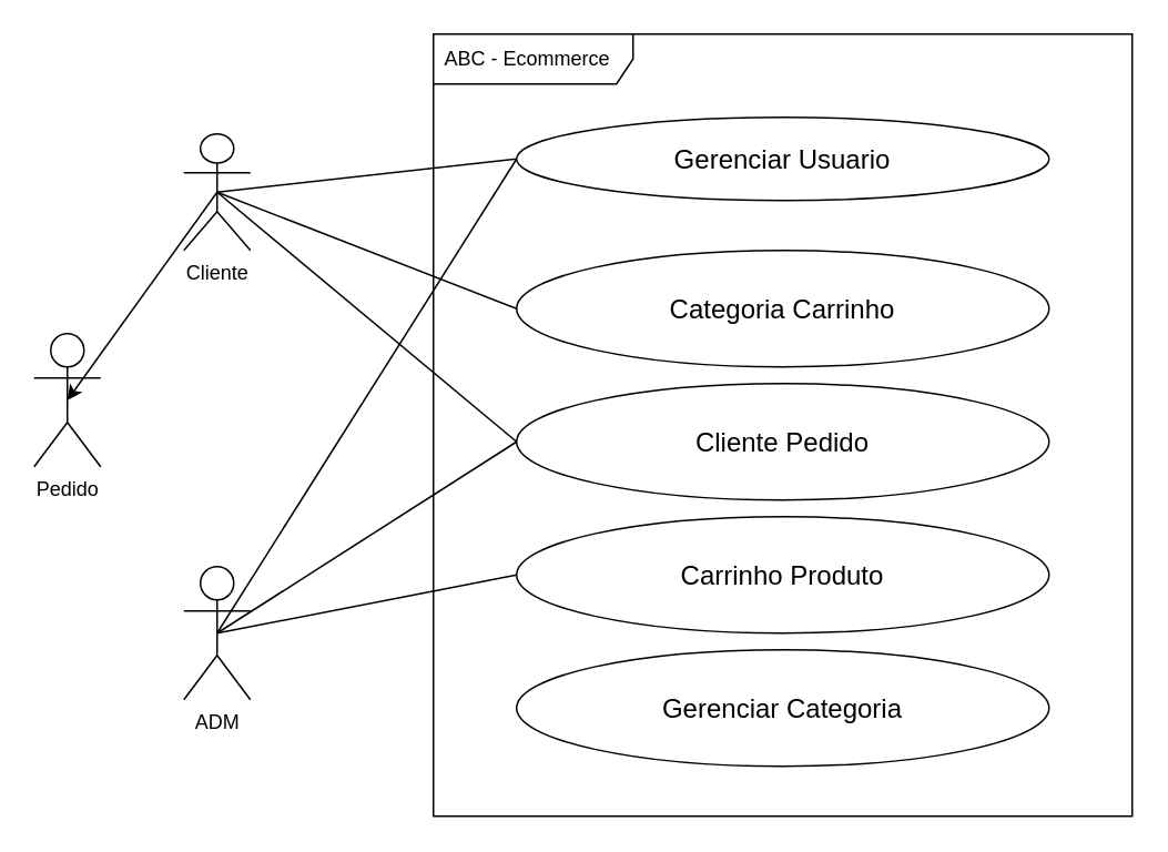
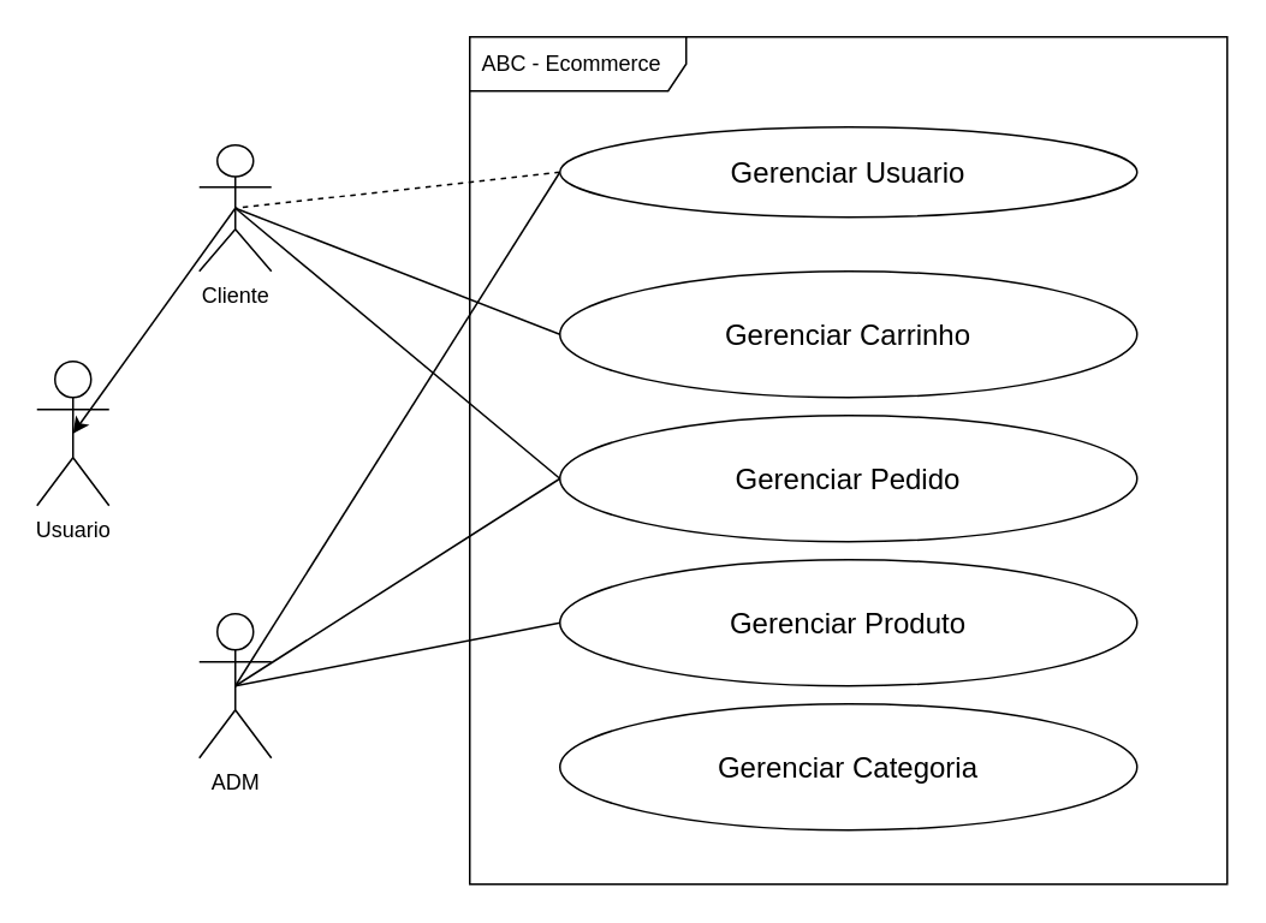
  <mxCell id="0" />
  <mxCell id="1" parent="0" />
  <mxCell id="2" value="ABC - Ecommerce" style="shape=umlFrame;whiteSpace=wrap;html=1;width=120;height=30;boundedLbl=1;verticalAlign=middle;align=left;spacingLeft=5;" parent="1" vertex="1"><mxGeometry x="260" y="20" width="420" height="470" as="geometry" /></mxCell>
  <mxCell id="3" style="edgeStyle=none;html=1;entryX=0.5;entryY=0.5;entryDx=0;entryDy=0;entryPerimeter=0;exitX=0.5;exitY=0.5;exitDx=0;exitDy=0;exitPerimeter=0;" parent="1" source="4" target="6" edge="1"><mxGeometry relative="1" as="geometry" /></mxCell>
  <mxCell id="4" value="Cliente" style="shape=umlActor;verticalLabelPosition=bottom;verticalAlign=top;html=1;" parent="1" vertex="1"><mxGeometry x="110" y="80" width="40" height="70" as="geometry" /></mxCell>
  <mxCell id="5" value="ADM&lt;br&gt;" style="shape=umlActor;verticalLabelPosition=bottom;verticalAlign=top;html=1;" parent="1" vertex="1"><mxGeometry x="110" y="340" width="40" height="80" as="geometry" /></mxCell>
- <mxCell id="6" value="Pedido" style="shape=umlActor;verticalLabelPosition=bottom;verticalAlign=top;html=1;" parent="1" vertex="1"><mxGeometry x="20" y="200" width="40" height="80" as="geometry" /></mxCell>
+ <mxCell id="6" value="Usuario" style="shape=umlActor;verticalLabelPosition=bottom;verticalAlign=top;html=1;" parent="1" vertex="1"><mxGeometry x="20" y="200" width="40" height="80" as="geometry" /></mxCell>
  <mxCell id="7" style="edgeStyle=none;html=1;exitX=0;exitY=0.5;exitDx=0;exitDy=0;entryX=0.5;entryY=0.5;entryDx=0;entryDy=0;entryPerimeter=0;fontSize=16;endArrow=none;endFill=0;" parent="1" source="9" target="5" edge="1"><mxGeometry relative="1" as="geometry" /></mxCell>
- <mxCell id="8" style="edgeStyle=none;html=1;exitX=0;exitY=0.5;exitDx=0;exitDy=0;entryX=0.5;entryY=0.5;entryDx=0;entryDy=0;entryPerimeter=0;fontSize=16;endArrow=none;endFill=0;" parent="1" source="9" target="4" edge="1"><mxGeometry relative="1" as="geometry" /></mxCell>
+ <mxCell id="8" style="edgeStyle=none;html=1;exitX=0;exitY=0.5;exitDx=0;exitDy=0;entryX=0.5;entryY=0.5;entryDx=0;entryDy=0;entryPerimeter=0;fontSize=16;endArrow=none;endFill=0;dashed=1;" parent="1" source="9" target="4" edge="1"><mxGeometry relative="1" as="geometry" /></mxCell>
  <mxCell id="9" value="Gerenciar Usuario" style="ellipse;whiteSpace=wrap;html=1;fontSize=16;" parent="1" vertex="1"><mxGeometry x="310" y="70" width="320" height="50" as="geometry" /></mxCell>
  <mxCell id="10" style="edgeStyle=none;html=1;exitX=0;exitY=0.5;exitDx=0;exitDy=0;entryX=0.5;entryY=0.5;entryDx=0;entryDy=0;entryPerimeter=0;fontSize=16;endArrow=none;endFill=0;" parent="1" source="11" target="4" edge="1"><mxGeometry relative="1" as="geometry" /></mxCell>
- <mxCell id="11" value="Categoria Carrinho" style="ellipse;whiteSpace=wrap;html=1;fontSize=16;" parent="1" vertex="1"><mxGeometry x="310" y="150" width="320" height="70" as="geometry" /></mxCell>
+ <mxCell id="11" value="Gerenciar Carrinho" style="ellipse;whiteSpace=wrap;html=1;fontSize=16;" parent="1" vertex="1"><mxGeometry x="310" y="150" width="320" height="70" as="geometry" /></mxCell>
  <mxCell id="12" style="edgeStyle=none;html=1;exitX=0;exitY=0.5;exitDx=0;exitDy=0;entryX=0.5;entryY=0.5;entryDx=0;entryDy=0;entryPerimeter=0;fontSize=16;endArrow=none;endFill=0;" parent="1" source="14" target="4" edge="1"><mxGeometry relative="1" as="geometry" /></mxCell>
  <mxCell id="13" style="edgeStyle=none;html=1;exitX=0;exitY=0.5;exitDx=0;exitDy=0;fontSize=16;endArrow=none;endFill=0;" parent="1" source="14" edge="1"><mxGeometry relative="1" as="geometry"><mxPoint x="130" y="380" as="targetPoint" /></mxGeometry></mxCell>
- <mxCell id="14" value="Cliente Pedido" style="ellipse;whiteSpace=wrap;html=1;fontSize=16;" parent="1" vertex="1"><mxGeometry x="310" y="230" width="320" height="70" as="geometry" /></mxCell>
+ <mxCell id="14" value="Gerenciar Pedido" style="ellipse;whiteSpace=wrap;html=1;fontSize=16;" parent="1" vertex="1"><mxGeometry x="310" y="230" width="320" height="70" as="geometry" /></mxCell>
  <mxCell id="15" style="edgeStyle=none;html=1;exitX=0;exitY=0.5;exitDx=0;exitDy=0;entryX=0.5;entryY=0.5;entryDx=0;entryDy=0;entryPerimeter=0;fontSize=16;endArrow=none;endFill=0;" parent="1" source="16" target="5" edge="1"><mxGeometry relative="1" as="geometry" /></mxCell>
- <mxCell id="16" value="Carrinho Produto" style="ellipse;whiteSpace=wrap;html=1;fontSize=16;" parent="1" vertex="1"><mxGeometry x="310" y="310" width="320" height="70" as="geometry" /></mxCell>
+ <mxCell id="16" value="Gerenciar Produto" style="ellipse;whiteSpace=wrap;html=1;fontSize=16;" parent="1" vertex="1"><mxGeometry x="310" y="310" width="320" height="70" as="geometry" /></mxCell>
  <mxCell id="17" value="Gerenciar Categoria" style="ellipse;whiteSpace=wrap;html=1;fontSize=16;" parent="1" vertex="1"><mxGeometry x="310" y="390" width="320" height="70" as="geometry" /></mxCell>
